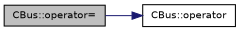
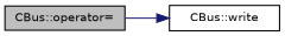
  digraph {
    rankdir=LR
    node [color=black fontname=Helvetica fontsize=10 shape=record style=filled]
    n1 [fillcolor=grey75 fontcolor=black height=0.2 label="CBus::operator=" width=0.4]
-   n2 [fillcolor=white height=0.2 label="CBus::operator" width=0.4]
+   n2 [fillcolor=white height=0.2 label="CBus::write" width=0.4]
    n1 -> n2 [color=midnightblue fontname=Helvetica fontsize=10 labelfontname=Helvetica labelfontsize=10 style=solid]
  }
